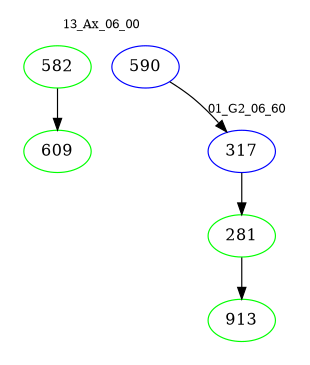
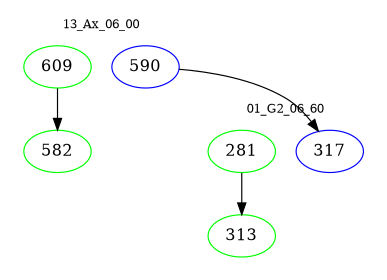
  digraph {
    node [color=green]
    edge [color=black]
    n1 [color=blue label=590]
    n2 [label=582]
    n3 [label=609]
    n4 [color=blue label=317]
    n5 [label=281]
-   n6 [label=913]
+   n6 [label=313]
    subgraph cluster_1 {
      color=white
      fontsize=10
      label="13_Ax_06_00"
      n1
      n2
      n3
    }
    subgraph cluster_2 {
      color=white
      fontsize=10
      label="01_G2_06_60"
      n4
      n5
      n6
    }
    n1 -> n4
-   n2 -> n3
-   n4 -> n5
+   n3 -> n2
    n5 -> n6
  }
